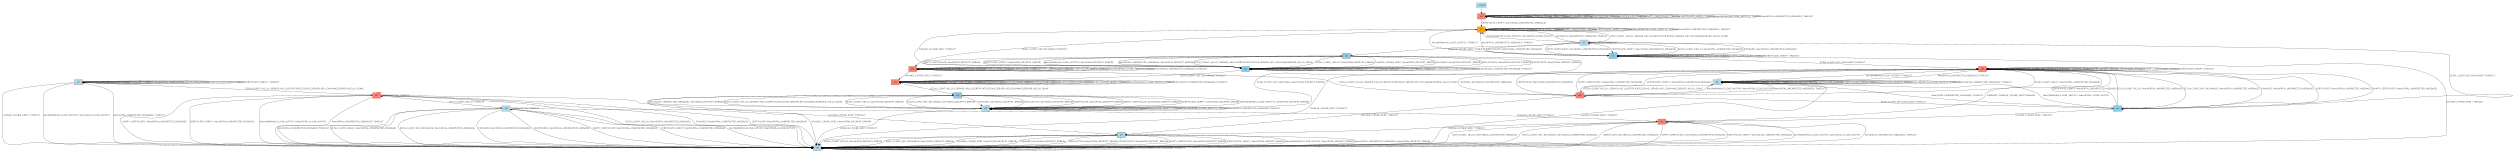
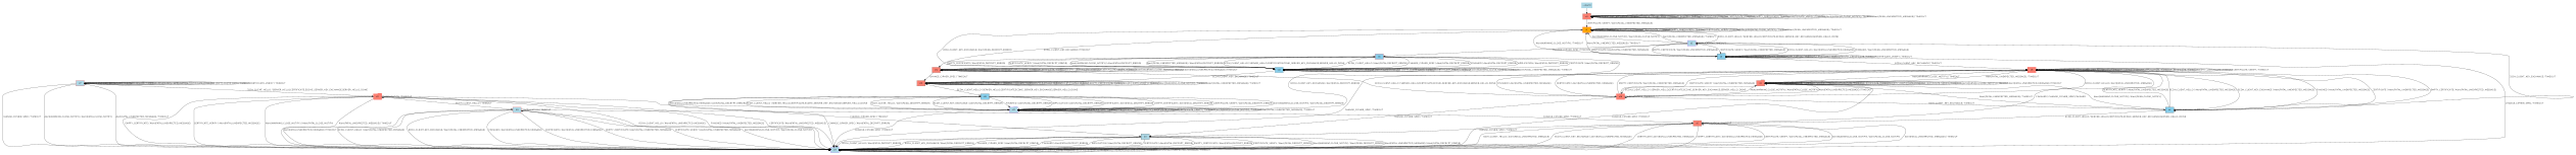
  digraph {
    fontname=Montserrat
    node [color=red fillcolor=lightblue fontname=Montserrat shape=box style=filled]
    edge [fontname=Montserrat]
    n1 [color=gray40 fillcolor=salmon label=s0 shape=folder]
    n2 [fillcolor=orange label=s1]
    n3 [color=purple label=s2]
    n4 [color=gray40 fillcolor=skyblue label=s12]
    n5 [color=gray40 fillcolor=salmon label=s14]
    n6 [color=black fillcolor=skyblue label=s3 shape=folder]
    n7 [color=black fillcolor=skyblue label=s4]
    n8 [fillcolor=skyblue label=s5]
    n9 [color=gray40 fillcolor=salmon label=s15]
    n10 [fillcolor=salmon label=s18]
    n11 [fillcolor=salmon label=s8]
    n12 [color=purple label=s17 shape=folder]
    n13 [color=gray40 fillcolor=salmon label=s6]
-   n14 [color=gray40 label=s9 shape=folder]
+   n14 [color=gray40 fillcolor=salmon label=s9 shape=folder]
    n15 [color=purple label=s13 shape=folder]
    n16 [color=black fillcolor=skyblue label=s16]
    n17 [color=black label=s10]
    n18 [label=s7]
    n19 [fillcolor=salmon label=s11 shape=folder]
    n20 [label=s19]
    __start0 [color=black shape=none]
    n1 -> n1 [label="ECDH_CLIENT_KEY_EXCHANGE / TIMEOUT"]
    n1 -> n1 [label="CHANGE_CIPHER_SPEC / TIMEOUT"]
    n1 -> n1 [label="FINISHED / TIMEOUT"]
    n1 -> n1 [label="APPLICATION / TIMEOUT"]
    n1 -> n1 [label="CERTIFICATE / TIMEOUT"]
    n1 -> n1 [label="EMPTY_CERTIFICATE / TIMEOUT"]
    n1 -> n1 [label="CERTIFICATE_VERIFY / TIMEOUT"]
    n1 -> n1 [label="Alert(WARNING,CLOSE_NOTIFY) / TIMEOUT"]
    n1 -> n1 [label="Alert(FATAL,UNEXPECTED_MESSAGE) / TIMEOUT"]
    n1 -> n2 [label="CERTIFICATE_VERIFY / Alert(FATAL,UNEXPECTED_MESSAGE)"]
    n2 -> n2 [label="FINISHED / TIMEOUT"]
    n2 -> n2 [label="APPLICATION / TIMEOUT"]
    n2 -> n2 [label="CERTIFICATE / TIMEOUT"]
    n2 -> n2 [label="EMPTY_CERTIFICATE / TIMEOUT"]
    n2 -> n2 [label="CERTIFICATE_VERIFY / TIMEOUT"]
    n2 -> n2 [label="Alert(WARNING,CLOSE_NOTIFY) / TIMEOUT"]
    n2 -> n2 [label="Alert(FATAL,UNEXPECTED_MESSAGE) / TIMEOUT"]
    n2 -> n3 [label="ECDH_CLIENT_HELLO / SERVER_HELLO,CERTIFICATE,ECDHE_SERVER_KEY_EXCHANGE,SERVER_HELLO_DONE"]
-   n2 -> n4 [label="CHANGE_CIPHER_SPEC / TIMEOUT"]
+   n2 -> n4 [label="ECDH_CLIENT_KEY_EXCHANGE / Alert(FATAL,DECRYPT_ERROR)"]
    n2 -> n5 [label="ECDH_CLIENT_KEY_EXCHANGE / TIMEOUT"]
    n3 -> n2 [label="Alert(WARNING,CLOSE_NOTIFY) / Alert(FATAL,CLOSE_NOTIFY)"]
    n3 -> n2 [label="Alert(FATAL,UNEXPECTED_MESSAGE) / TIMEOUT"]
    n3 -> n3 [label="APPLICATION / TIMEOUT"]
    n3 -> n6 [label="ECDH_CLIENT_HELLO / Alert(FATAL,UNEXPECTED_MESSAGE)"]
    n3 -> n6 [label="FINISHED / Alert(FATAL,UNEXPECTED_MESSAGE)"]
    n3 -> n6 [label="CERTIFICATE / Alert(FATAL,UNEXPECTED_MESSAGE)"]
    n3 -> n6 [label="EMPTY_CERTIFICATE / Alert(FATAL,UNEXPECTED_MESSAGE)"]
    n3 -> n6 [label="CERTIFICATE_VERIFY / Alert(FATAL,UNEXPECTED_MESSAGE)"]
    n3 -> n7 [label="ECDH_CLIENT_KEY_EXCHANGE / TIMEOUT"]
    n3 -> n8 [label="CHANGE_CIPHER_SPEC / TIMEOUT"]
    n4 -> n4 [label="CHANGE_CIPHER_SPEC / TIMEOUT"]
    n4 -> n4 [label="FINISHED / TIMEOUT"]
    n4 -> n4 [label="APPLICATION / TIMEOUT"]
    n4 -> n4 [label="CERTIFICATE / TIMEOUT"]
    n4 -> n4 [label="EMPTY_CERTIFICATE / TIMEOUT"]
    n4 -> n4 [label="CERTIFICATE_VERIFY / TIMEOUT"]
    n4 -> n4 [label="Alert(WARNING,CLOSE_NOTIFY) / TIMEOUT"]
    n4 -> n4 [label="Alert(FATAL,UNEXPECTED_MESSAGE) / TIMEOUT"]
    n4 -> n8 [label="ECDH_CLIENT_HELLO / SERVER_HELLO,CERTIFICATE,ECDHE_SERVER_KEY_EXCHANGE,SERVER_HELLO_DONE"]
    n4 -> n9 [label="ECDH_CLIENT_KEY_EXCHANGE / TIMEOUT"]
    n5 -> n5 [label="ECDH_CLIENT_KEY_EXCHANGE / TIMEOUT"]
    n5 -> n5 [label="FINISHED / TIMEOUT"]
    n5 -> n5 [label="APPLICATION / TIMEOUT"]
    n5 -> n5 [label="CERTIFICATE / TIMEOUT"]
    n5 -> n5 [label="EMPTY_CERTIFICATE / TIMEOUT"]
    n5 -> n5 [label="CERTIFICATE_VERIFY / TIMEOUT"]
    n5 -> n5 [label="Alert(WARNING,CLOSE_NOTIFY) / TIMEOUT"]
    n5 -> n5 [label="Alert(FATAL,UNEXPECTED_MESSAGE) / TIMEOUT"]
    n5 -> n9 [label="CHANGE_CIPHER_SPEC / TIMEOUT"]
    n5 -> n10 [label="ECDH_CLIENT_HELLO / SERVER_HELLO,CERTIFICATE,ECDHE_SERVER_KEY_EXCHANGE,SERVER_HELLO_DONE"]
    n6 -> n2 [label="Alert(WARNING,CLOSE_NOTIFY) / TIMEOUT"]
    n6 -> n2 [label="Alert(FATAL,UNEXPECTED_MESSAGE) / TIMEOUT"]
    n6 -> n6 [label="ECDH_CLIENT_HELLO / TIMEOUT"]
    n6 -> n6 [label="FINISHED / TIMEOUT"]
    n6 -> n6 [label="APPLICATION / TIMEOUT"]
    n6 -> n6 [label="CERTIFICATE / TIMEOUT"]
    n6 -> n6 [label="EMPTY_CERTIFICATE / TIMEOUT"]
    n6 -> n6 [label="CERTIFICATE_VERIFY / TIMEOUT"]
    n6 -> n11 [label="ECDH_CLIENT_KEY_EXCHANGE / TIMEOUT"]
    n6 -> n12 [label="CHANGE_CIPHER_SPEC / TIMEOUT"]
    n7 -> n7 [label="APPLICATION / TIMEOUT"]
    n7 -> n11 [label="ECDH_CLIENT_HELLO / Alert(FATAL,UNEXPECTED_MESSAGE)"]
    n7 -> n11 [label="ECDH_CLIENT_KEY_EXCHANGE / Alert(FATAL,UNEXPECTED_MESSAGE)"]
    n7 -> n11 [label="FINISHED / Alert(FATAL,UNEXPECTED_MESSAGE)"]
    n7 -> n11 [label="CERTIFICATE / Alert(FATAL,UNEXPECTED_MESSAGE)"]
    n7 -> n11 [label="EMPTY_CERTIFICATE / Alert(FATAL,UNEXPECTED_MESSAGE)"]
    n7 -> n11 [label="CERTIFICATE_VERIFY / Alert(FATAL,UNEXPECTED_MESSAGE)"]
-   n7 -> n13 [label="CHANGE_CIPHER_SPEC / TIMEOUT"]
+   n7 -> n13 [label="ECDH_CLIENT_HELLO / SERVER_HELLO,CERTIFICATE,ECDHE_SERVER_KEY_EXCHANGE,SERVER_HELLO_DONE"]
    n7 -> n14 [label="Alert(WARNING,CLOSE_NOTIFY) / Alert(FATAL,CLOSE_NOTIFY)"]
    n7 -> n14 [label="Alert(FATAL,UNEXPECTED_MESSAGE) / TIMEOUT"]
    n8 -> n4 [label="ECDH_CLIENT_HELLO / Alert(FATAL,DECRYPT_ERROR)"]
    n8 -> n4 [label="CHANGE_CIPHER_SPEC / Alert(FATAL,DECRYPT_ERROR)"]
    n8 -> n4 [label="FINISHED / Alert(FATAL,DECRYPT_ERROR)"]
    n8 -> n4 [label="APPLICATION / Alert(FATAL,DECRYPT_ERROR)"]
    n8 -> n4 [label="CERTIFICATE / Alert(FATAL,DECRYPT_ERROR)"]
    n8 -> n4 [label="EMPTY_CERTIFICATE / Alert(FATAL,DECRYPT_ERROR)"]
    n8 -> n4 [label="CERTIFICATE_VERIFY / Alert(FATAL,DECRYPT_ERROR)"]
    n8 -> n4 [label="Alert(WARNING,CLOSE_NOTIFY) / Alert(FATAL,DECRYPT_ERROR)"]
    n8 -> n4 [label="Alert(FATAL,UNEXPECTED_MESSAGE) / Alert(FATAL,DECRYPT_ERROR)"]
    n8 -> n15 [label="ECDH_CLIENT_KEY_EXCHANGE / Alert(FATAL,DECRYPT_ERROR)"]
    n9 -> n9 [label="ECDH_CLIENT_KEY_EXCHANGE / TIMEOUT"]
    n9 -> n9 [label="CHANGE_CIPHER_SPEC / TIMEOUT"]
    n9 -> n9 [label="FINISHED / TIMEOUT"]
    n9 -> n9 [label="APPLICATION / TIMEOUT"]
    n9 -> n9 [label="CERTIFICATE / TIMEOUT"]
    n9 -> n9 [label="EMPTY_CERTIFICATE / TIMEOUT"]
    n9 -> n9 [label="CERTIFICATE_VERIFY / TIMEOUT"]
    n9 -> n9 [label="Alert(WARNING,CLOSE_NOTIFY) / TIMEOUT"]
    n9 -> n9 [label="Alert(FATAL,UNEXPECTED_MESSAGE) / TIMEOUT"]
    n9 -> n16 [label="ECDH_CLIENT_HELLO / SERVER_HELLO,CERTIFICATE,ECDHE_SERVER_KEY_EXCHANGE,SERVER_HELLO_DONE"]
    n10 -> n7 [label="ECDH_CLIENT_KEY_EXCHANGE / TIMEOUT"]
    n10 -> n10 [label="APPLICATION / TIMEOUT"]
    n10 -> n11 [label="ECDH_CLIENT_HELLO / Alert(FATAL,UNEXPECTED_MESSAGE)"]
    n10 -> n11 [label="FINISHED / Alert(FATAL,UNEXPECTED_MESSAGE)"]
    n10 -> n11 [label="CERTIFICATE / Alert(FATAL,UNEXPECTED_MESSAGE)"]
    n10 -> n11 [label="EMPTY_CERTIFICATE / Alert(FATAL,UNEXPECTED_MESSAGE)"]
    n10 -> n11 [label="CERTIFICATE_VERIFY / Alert(FATAL,UNEXPECTED_MESSAGE)"]
    n10 -> n14 [label="Alert(WARNING,CLOSE_NOTIFY) / Alert(FATAL,CLOSE_NOTIFY)"]
    n10 -> n14 [label="Alert(FATAL,UNEXPECTED_MESSAGE) / TIMEOUT"]
    n10 -> n17 [label="CHANGE_CIPHER_SPEC / TIMEOUT"]
    n11 -> n11 [label="ECDH_CLIENT_HELLO / TIMEOUT"]
    n11 -> n11 [label="ECDH_CLIENT_KEY_EXCHANGE / TIMEOUT"]
    n11 -> n11 [label="FINISHED / TIMEOUT"]
    n11 -> n11 [label="APPLICATION / TIMEOUT"]
    n11 -> n11 [label="CERTIFICATE / TIMEOUT"]
    n11 -> n11 [label="EMPTY_CERTIFICATE / TIMEOUT"]
    n11 -> n11 [label="CERTIFICATE_VERIFY / TIMEOUT"]
    n11 -> n12 [label="CHANGE_CIPHER_SPEC / TIMEOUT"]
    n11 -> n14 [label="Alert(WARNING,CLOSE_NOTIFY) / TIMEOUT"]
    n11 -> n14 [label="Alert(FATAL,UNEXPECTED_MESSAGE) / TIMEOUT"]
    n12 -> n12 [label="ECDH_CLIENT_HELLO / TIMEOUT"]
    n12 -> n12 [label="ECDH_CLIENT_KEY_EXCHANGE / TIMEOUT"]
    n12 -> n12 [label="CHANGE_CIPHER_SPEC / TIMEOUT"]
    n12 -> n12 [label="FINISHED / TIMEOUT"]
    n12 -> n12 [label="APPLICATION / TIMEOUT"]
    n12 -> n12 [label="CERTIFICATE / TIMEOUT"]
    n12 -> n12 [label="EMPTY_CERTIFICATE / TIMEOUT"]
    n12 -> n12 [label="CERTIFICATE_VERIFY / TIMEOUT"]
    n12 -> n12 [label="Alert(WARNING,CLOSE_NOTIFY) / TIMEOUT"]
    n12 -> n12 [label="Alert(FATAL,UNEXPECTED_MESSAGE) / TIMEOUT"]
    n13 -> n11 [label="FINISHED / CHANGE_CIPHER_SPEC,FINISHED"]
    n13 -> n12 [label="ECDH_CLIENT_HELLO / Alert(FATAL,UNEXPECTED_MESSAGE)"]
    n13 -> n12 [label="ECDH_CLIENT_KEY_EXCHANGE / Alert(FATAL,UNEXPECTED_MESSAGE)"]
    n13 -> n12 [label="CERTIFICATE / Alert(FATAL,UNEXPECTED_MESSAGE)"]
    n13 -> n12 [label="EMPTY_CERTIFICATE / Alert(FATAL,UNEXPECTED_MESSAGE)"]
    n13 -> n12 [label="CERTIFICATE_VERIFY / Alert(FATAL,UNEXPECTED_MESSAGE)"]
    n13 -> n12 [label="Alert(WARNING,CLOSE_NOTIFY) / Alert(FATAL,CLOSE_NOTIFY)"]
    n13 -> n12 [label="Alert(FATAL,UNEXPECTED_MESSAGE) / TIMEOUT"]
    n13 -> n13 [label="APPLICATION / TIMEOUT"]
    n13 -> n17 [label="CHANGE_CIPHER_SPEC / TIMEOUT"]
    n14 -> n10 [label="ECDH_CLIENT_HELLO / SERVER_HELLO,CERTIFICATE,ECDHE_SERVER_KEY_EXCHANGE,SERVER_HELLO_DONE"]
    n14 -> n12 [label="CHANGE_CIPHER_SPEC / TIMEOUT"]
    n14 -> n14 [label="ECDH_CLIENT_KEY_EXCHANGE / TIMEOUT"]
    n14 -> n14 [label="FINISHED / TIMEOUT"]
    n14 -> n14 [label="APPLICATION / TIMEOUT"]
    n14 -> n14 [label="CERTIFICATE / TIMEOUT"]
    n14 -> n14 [label="EMPTY_CERTIFICATE / TIMEOUT"]
    n14 -> n14 [label="CERTIFICATE_VERIFY / TIMEOUT"]
    n14 -> n14 [label="Alert(WARNING,CLOSE_NOTIFY) / TIMEOUT"]
    n14 -> n14 [label="Alert(FATAL,UNEXPECTED_MESSAGE) / TIMEOUT"]
    n15 -> n12 [label="CHANGE_CIPHER_SPEC / TIMEOUT"]
    n15 -> n15 [label="ECDH_CLIENT_KEY_EXCHANGE / TIMEOUT"]
    n15 -> n15 [label="FINISHED / TIMEOUT"]
    n15 -> n15 [label="APPLICATION / TIMEOUT"]
    n15 -> n15 [label="CERTIFICATE / TIMEOUT"]
    n15 -> n15 [label="EMPTY_CERTIFICATE / TIMEOUT"]
    n15 -> n15 [label="CERTIFICATE_VERIFY / TIMEOUT"]
    n15 -> n15 [label="Alert(WARNING,CLOSE_NOTIFY) / TIMEOUT"]
    n15 -> n15 [label="Alert(FATAL,UNEXPECTED_MESSAGE) / TIMEOUT"]
    n15 -> n16 [label="ECDH_CLIENT_HELLO / SERVER_HELLO,CERTIFICATE,ECDHE_SERVER_KEY_EXCHANGE,SERVER_HELLO_DONE"]
    n16 -> n12 [label="CHANGE_CIPHER_SPEC / Alert(FATAL,DECRYPT_ERROR)"]
    n16 -> n15 [label="ECDH_CLIENT_HELLO / Alert(FATAL,DECRYPT_ERROR)"]
    n16 -> n15 [label="ECDH_CLIENT_KEY_EXCHANGE / Alert(FATAL,DECRYPT_ERROR)"]
    n16 -> n15 [label="FINISHED / Alert(FATAL,DECRYPT_ERROR)"]
    n16 -> n15 [label="APPLICATION / Alert(FATAL,DECRYPT_ERROR)"]
    n16 -> n15 [label="CERTIFICATE / Alert(FATAL,DECRYPT_ERROR)"]
    n16 -> n15 [label="EMPTY_CERTIFICATE / Alert(FATAL,DECRYPT_ERROR)"]
    n16 -> n15 [label="CERTIFICATE_VERIFY / Alert(FATAL,DECRYPT_ERROR)"]
    n16 -> n15 [label="Alert(WARNING,CLOSE_NOTIFY) / Alert(FATAL,DECRYPT_ERROR)"]
    n16 -> n15 [label="Alert(FATAL,UNEXPECTED_MESSAGE) / Alert(FATAL,DECRYPT_ERROR)"]
    n17 -> n12 [label="ECDH_CLIENT_HELLO / Alert(FATAL,DECRYPT_ERROR)"]
    n17 -> n12 [label="ECDH_CLIENT_KEY_EXCHANGE / Alert(FATAL,DECRYPT_ERROR)"]
    n17 -> n12 [label="CHANGE_CIPHER_SPEC / Alert(FATAL,DECRYPT_ERROR)"]
    n17 -> n12 [label="FINISHED / Alert(FATAL,DECRYPT_ERROR)"]
    n17 -> n12 [label="APPLICATION / Alert(FATAL,DECRYPT_ERROR)"]
    n17 -> n12 [label="CERTIFICATE / Alert(FATAL,DECRYPT_ERROR)"]
    n17 -> n12 [label="EMPTY_CERTIFICATE / Alert(FATAL,DECRYPT_ERROR)"]
    n17 -> n12 [label="CERTIFICATE_VERIFY / Alert(FATAL,DECRYPT_ERROR)"]
    n17 -> n12 [label="Alert(WARNING,CLOSE_NOTIFY) / Alert(FATAL,DECRYPT_ERROR)"]
    n17 -> n12 [label="Alert(FATAL,UNEXPECTED_MESSAGE) / Alert(FATAL,DECRYPT_ERROR)"]
    n18 -> n12 [label="CHANGE_CIPHER_SPEC / TIMEOUT"]
    n18 -> n12 [label="Alert(WARNING,CLOSE_NOTIFY) / Alert(FATAL,CLOSE_NOTIFY)"]
    n18 -> n12 [label="Alert(FATAL,UNEXPECTED_MESSAGE) / TIMEOUT"]
    n18 -> n18 [label="ECDH_CLIENT_KEY_EXCHANGE / TIMEOUT"]
    n18 -> n18 [label="FINISHED / TIMEOUT"]
    n18 -> n18 [label="APPLICATION / APPLICATION"]
    n18 -> n18 [label="CERTIFICATE / TIMEOUT"]
    n18 -> n18 [label="EMPTY_CERTIFICATE / TIMEOUT"]
    n18 -> n18 [label="CERTIFICATE_VERIFY / TIMEOUT"]
    n18 -> n19 [label="ECDH_CLIENT_HELLO / SERVER_HELLO,CERTIFICATE,ECDHE_SERVER_KEY_EXCHANGE,SERVER_HELLO_DONE"]
    n19 -> n12 [label="ECDH_CLIENT_HELLO / Alert(FATAL,UNEXPECTED_MESSAGE)"]
    n19 -> n12 [label="FINISHED / Alert(FATAL,UNEXPECTED_MESSAGE)"]
    n19 -> n12 [label="CERTIFICATE / Alert(FATAL,UNEXPECTED_MESSAGE)"]
    n19 -> n12 [label="EMPTY_CERTIFICATE / Alert(FATAL,UNEXPECTED_MESSAGE)"]
    n19 -> n12 [label="CERTIFICATE_VERIFY / Alert(FATAL,UNEXPECTED_MESSAGE)"]
    n19 -> n12 [label="Alert(WARNING,CLOSE_NOTIFY) / Alert(FATAL,CLOSE_NOTIFY)"]
    n19 -> n12 [label="Alert(FATAL,UNEXPECTED_MESSAGE) / TIMEOUT"]
    n19 -> n17 [label="CHANGE_CIPHER_SPEC / TIMEOUT"]
    n19 -> n19 [label="APPLICATION / TIMEOUT"]
    n19 -> n20 [label="ECDH_CLIENT_HELLO / TIMEOUT"]
    n20 -> n12 [label="ECDH_CLIENT_HELLO / Alert(FATAL,UNEXPECTED_MESSAGE)"]
    n20 -> n12 [label="ECDH_CLIENT_KEY_EXCHANGE / Alert(FATAL,UNEXPECTED_MESSAGE)"]
    n20 -> n12 [label="FINISHED / Alert(FATAL,UNEXPECTED_MESSAGE)"]
    n20 -> n12 [label="CERTIFICATE / Alert(FATAL,UNEXPECTED_MESSAGE)"]
    n20 -> n12 [label="EMPTY_CERTIFICATE / Alert(FATAL,UNEXPECTED_MESSAGE)"]
    n20 -> n12 [label="CERTIFICATE_VERIFY / Alert(FATAL,UNEXPECTED_MESSAGE)"]
    n20 -> n12 [label="Alert(WARNING,CLOSE_NOTIFY) / Alert(FATAL,CLOSE_NOTIFY)"]
    n20 -> n12 [label="Alert(FATAL,UNEXPECTED_MESSAGE) / TIMEOUT"]
    n20 -> n13 [label="CHANGE_CIPHER_SPEC / TIMEOUT"]
    n20 -> n20 [label="APPLICATION / TIMEOUT"]
    __start0 -> n1
  }
